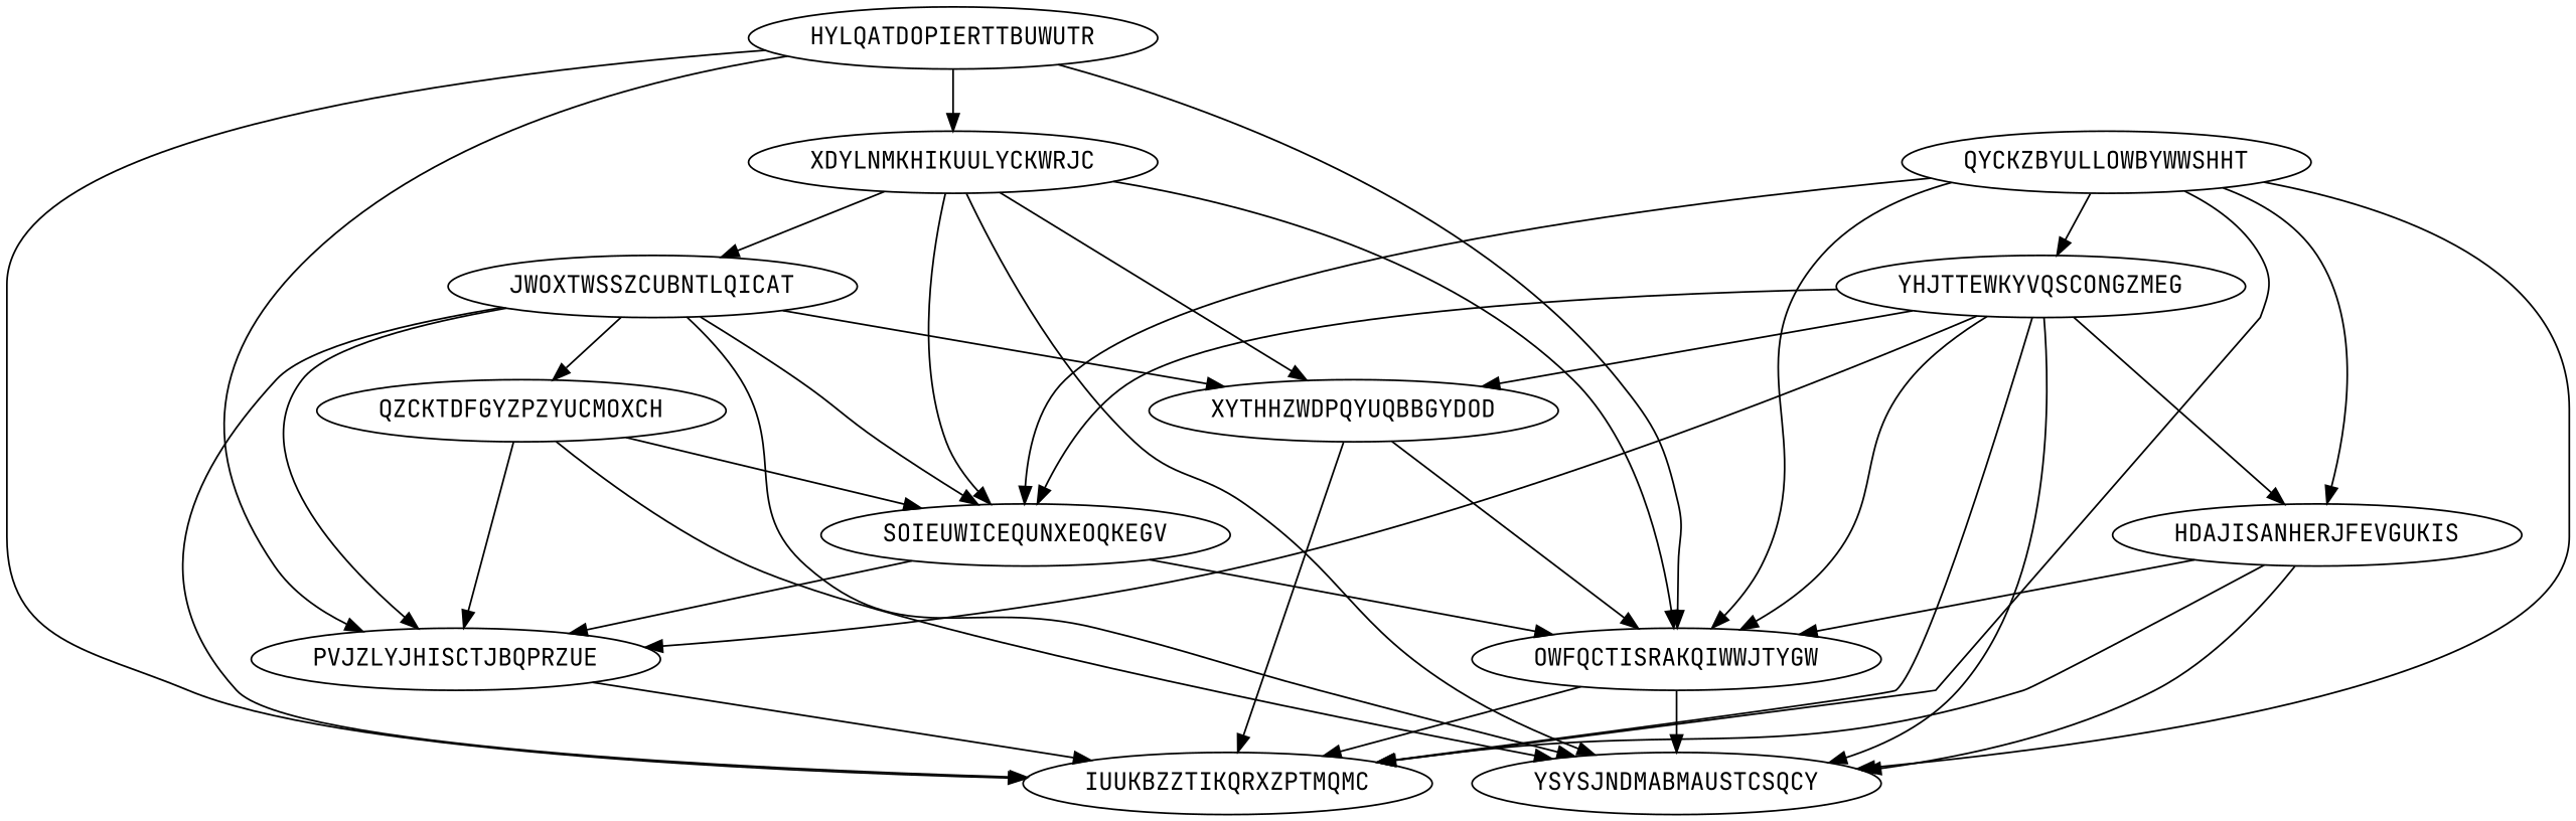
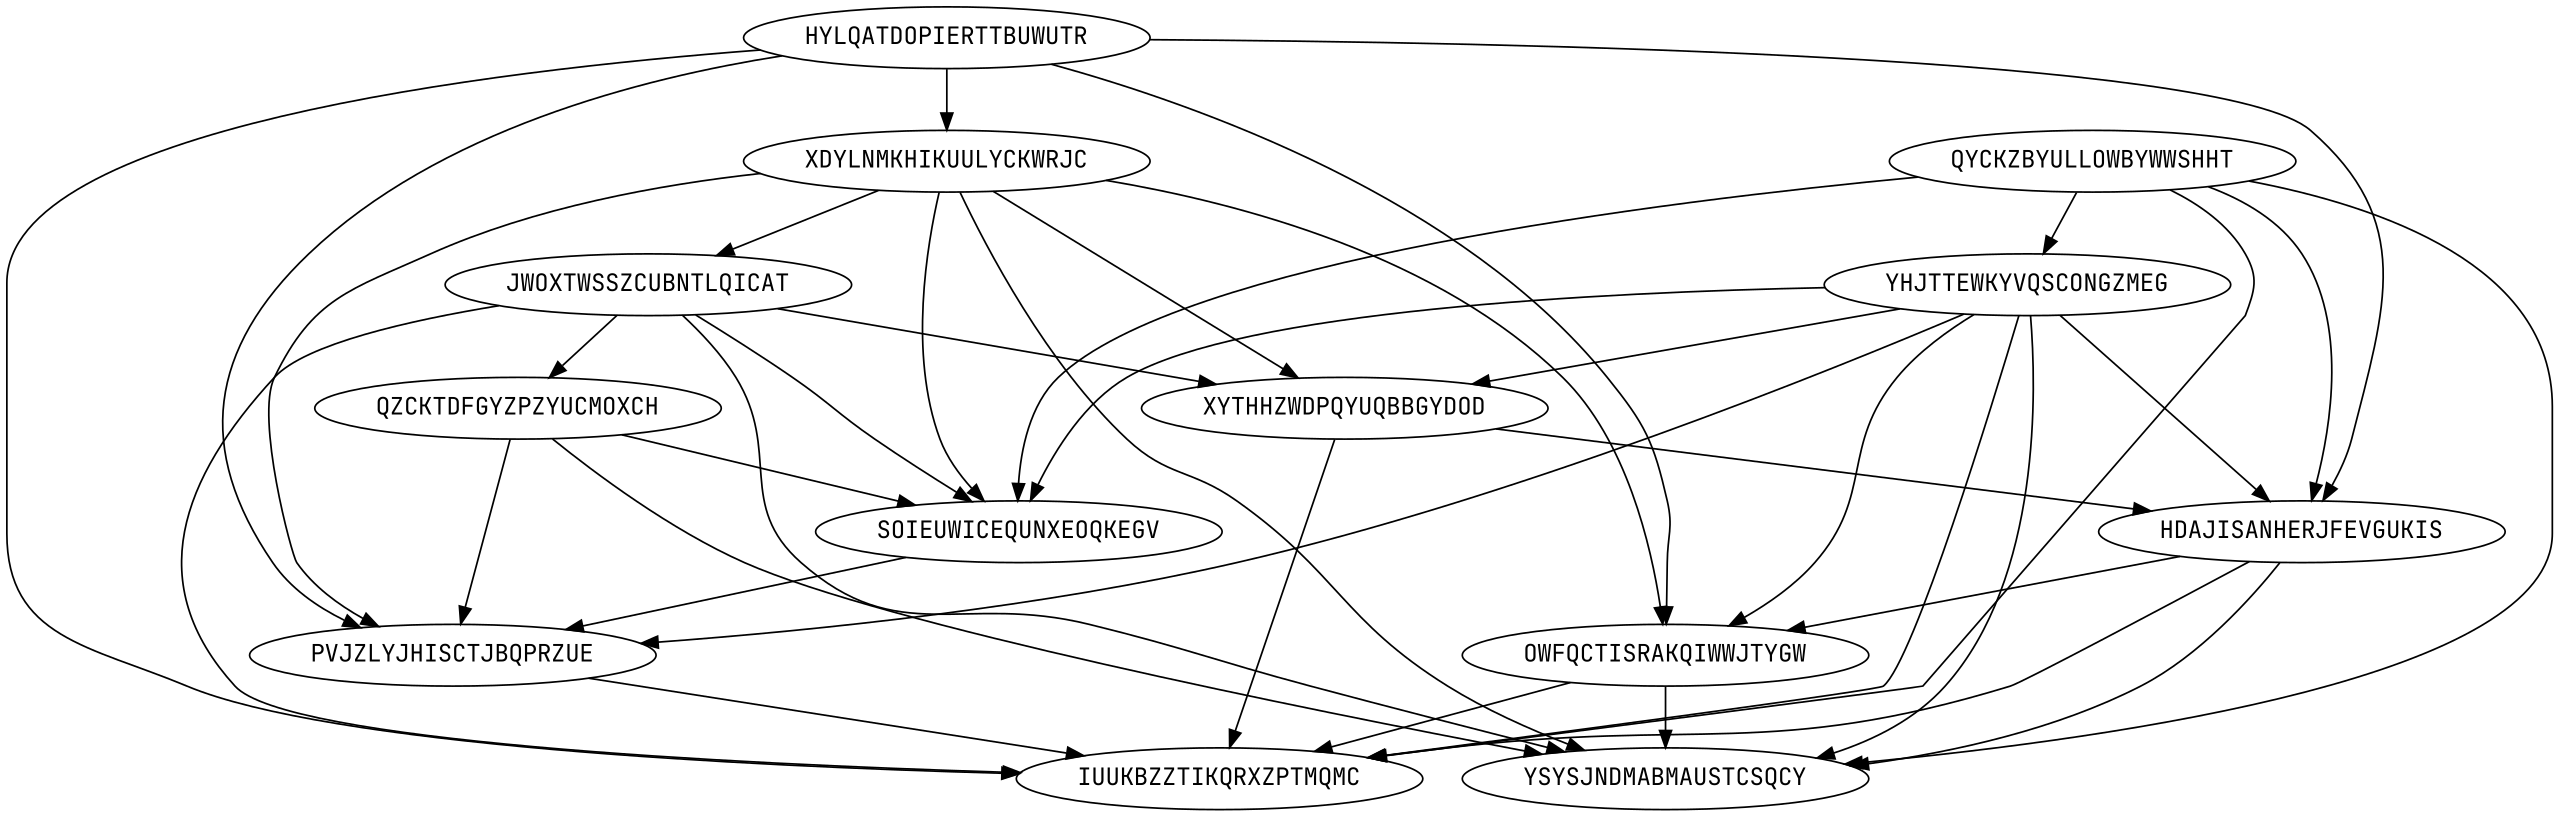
  digraph {
    fontname="JetBrains Mono"
    node [Weight=20 fontname="JetBrains Mono"]
    edge [Weight=16 fontname="JetBrains Mono"]
    HYLQATDOPIERTTBUWUTR [Weight=16]
    XDYLNMKHIKUULYCKWRJC [Weight=14]
    PVJZLYJHISCTJBQPRZUE [Weight=17]
    HDAJISANHERJFEVGUKIS [Weight=10]
    OWFQCTISRAKQIWWJTYGW [Weight=17]
    IUUKBZZTIKQRXZPTMQMC [Weight=11]
    JWOXTWSSZCUBNTLQICAT [Weight=16]
    SOIEUWICEQUNXEOQKEGV [Weight=11]
    XYTHHZWDPQYUQBBGYDOD
    YSYSJNDMABMAUSTCSQCY
    QZCKTDFGYZPZYUCMOXCH [Weight=15]
    YHJTTEWKYVQSCONGZMEG [Weight=12]
    QYCKZBYULLOWBYWWSHHT
    HYLQATDOPIERTTBUWUTR -> XDYLNMKHIKUULYCKWRJC
    HYLQATDOPIERTTBUWUTR -> PVJZLYJHISCTJBQPRZUE [Weight=18]
+   HYLQATDOPIERTTBUWUTR -> HDAJISANHERJFEVGUKIS [Weight=20]
    HYLQATDOPIERTTBUWUTR -> OWFQCTISRAKQIWWJTYGW [Weight=20]
    HYLQATDOPIERTTBUWUTR -> IUUKBZZTIKQRXZPTMQMC [Weight=11]
-   JWOXTWSSZCUBNTLQICAT -> PVJZLYJHISCTJBQPRZUE [Weight=10]
+   XDYLNMKHIKUULYCKWRJC -> PVJZLYJHISCTJBQPRZUE [Weight=10]
    XDYLNMKHIKUULYCKWRJC -> OWFQCTISRAKQIWWJTYGW [Weight=15]
    XDYLNMKHIKUULYCKWRJC -> JWOXTWSSZCUBNTLQICAT [Weight=12]
    XDYLNMKHIKUULYCKWRJC -> SOIEUWICEQUNXEOQKEGV [Weight=13]
    XDYLNMKHIKUULYCKWRJC -> XYTHHZWDPQYUQBBGYDOD
    XDYLNMKHIKUULYCKWRJC -> YSYSJNDMABMAUSTCSQCY [Weight=19]
    PVJZLYJHISCTJBQPRZUE -> IUUKBZZTIKQRXZPTMQMC [Weight=11]
    HDAJISANHERJFEVGUKIS -> OWFQCTISRAKQIWWJTYGW [Weight=19]
    HDAJISANHERJFEVGUKIS -> IUUKBZZTIKQRXZPTMQMC [Weight=19]
    HDAJISANHERJFEVGUKIS -> YSYSJNDMABMAUSTCSQCY [Weight=17]
    OWFQCTISRAKQIWWJTYGW -> IUUKBZZTIKQRXZPTMQMC [Weight=19]
    OWFQCTISRAKQIWWJTYGW -> YSYSJNDMABMAUSTCSQCY [Weight=20]
    JWOXTWSSZCUBNTLQICAT -> IUUKBZZTIKQRXZPTMQMC [Weight=13]
    JWOXTWSSZCUBNTLQICAT -> SOIEUWICEQUNXEOQKEGV [Weight=10]
    JWOXTWSSZCUBNTLQICAT -> XYTHHZWDPQYUQBBGYDOD [Weight=13]
    JWOXTWSSZCUBNTLQICAT -> YSYSJNDMABMAUSTCSQCY [Weight=18]
    JWOXTWSSZCUBNTLQICAT -> QZCKTDFGYZPZYUCMOXCH [Weight=11]
    SOIEUWICEQUNXEOQKEGV -> PVJZLYJHISCTJBQPRZUE [Weight=14]
-   SOIEUWICEQUNXEOQKEGV -> OWFQCTISRAKQIWWJTYGW [Weight=11]
-   XYTHHZWDPQYUQBBGYDOD -> OWFQCTISRAKQIWWJTYGW [Weight=14]
+   XYTHHZWDPQYUQBBGYDOD -> HDAJISANHERJFEVGUKIS [Weight=14]
    XYTHHZWDPQYUQBBGYDOD -> IUUKBZZTIKQRXZPTMQMC [Weight=20]
    QZCKTDFGYZPZYUCMOXCH -> PVJZLYJHISCTJBQPRZUE [Weight=15]
    QZCKTDFGYZPZYUCMOXCH -> SOIEUWICEQUNXEOQKEGV
    QZCKTDFGYZPZYUCMOXCH -> YSYSJNDMABMAUSTCSQCY [Weight=13]
    YHJTTEWKYVQSCONGZMEG -> PVJZLYJHISCTJBQPRZUE [Weight=19]
    YHJTTEWKYVQSCONGZMEG -> HDAJISANHERJFEVGUKIS [Weight=17]
    YHJTTEWKYVQSCONGZMEG -> OWFQCTISRAKQIWWJTYGW [Weight=15]
    YHJTTEWKYVQSCONGZMEG -> IUUKBZZTIKQRXZPTMQMC
    YHJTTEWKYVQSCONGZMEG -> SOIEUWICEQUNXEOQKEGV [Weight=17]
    YHJTTEWKYVQSCONGZMEG -> XYTHHZWDPQYUQBBGYDOD [Weight=10]
    YHJTTEWKYVQSCONGZMEG -> YSYSJNDMABMAUSTCSQCY [Weight=15]
    QYCKZBYULLOWBYWWSHHT -> HDAJISANHERJFEVGUKIS [Weight=18]
-   QYCKZBYULLOWBYWWSHHT -> OWFQCTISRAKQIWWJTYGW [Weight=15]
    QYCKZBYULLOWBYWWSHHT -> IUUKBZZTIKQRXZPTMQMC [Weight=12]
    QYCKZBYULLOWBYWWSHHT -> SOIEUWICEQUNXEOQKEGV
    QYCKZBYULLOWBYWWSHHT -> YSYSJNDMABMAUSTCSQCY [Weight=13]
    QYCKZBYULLOWBYWWSHHT -> YHJTTEWKYVQSCONGZMEG [Weight=12]
  }
